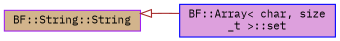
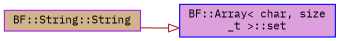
  digraph {
    rankdir=LR
    fontname="IBM Plex Mono"
    node [fontname="IBM Plex Mono" fontsize=10 shape=box style=filled]
    n1 [color=purple fillcolor=tan fontcolor=black height=0.2 label="BF::String::String" width=0.4]
    n2 [color=blue fillcolor=plum height=0.2 label="BF::Array\< char, size\l_t \>::set" width=0.4]
-   n2 -> n1 [color=brown fontname="IBM Plex Mono" fontsize=10 labelfontname=Helvetica labelfontsize=10 style=solid arrowhead=onormal]
+   n1 -> n2 [color=brown fontname="IBM Plex Mono" fontsize=10 labelfontname=Helvetica labelfontsize=10 style=solid arrowhead=onormal]
  }
